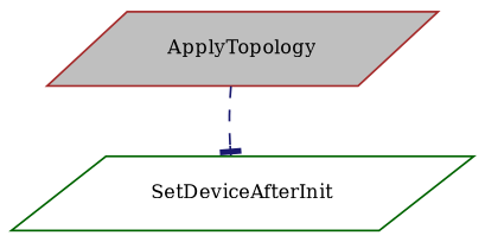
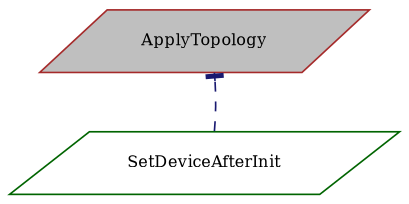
  digraph {
    rankdir=TB
    fontname="DejaVu Serif"
    node [fontname="DejaVu Serif" fontsize=10 shape=parallelogram style=filled]
    n1 [color=brown fillcolor=grey75 fontcolor=black height=0.2 label=ApplyTopology width=0.4]
    n2 [color=darkgreen fillcolor=white height=0.2 label=SetDeviceAfterInit width=0.4]
-   n1 -> n2 [color=midnightblue fontname="DejaVu Serif" fontsize=10 labelfontname=Helvetica labelfontsize=10 style=dashed arrowhead=tee]
+   n2 -> n1 [color=midnightblue fontname="DejaVu Serif" fontsize=10 labelfontname=Helvetica labelfontsize=10 style=dashed arrowhead=tee]
  }
